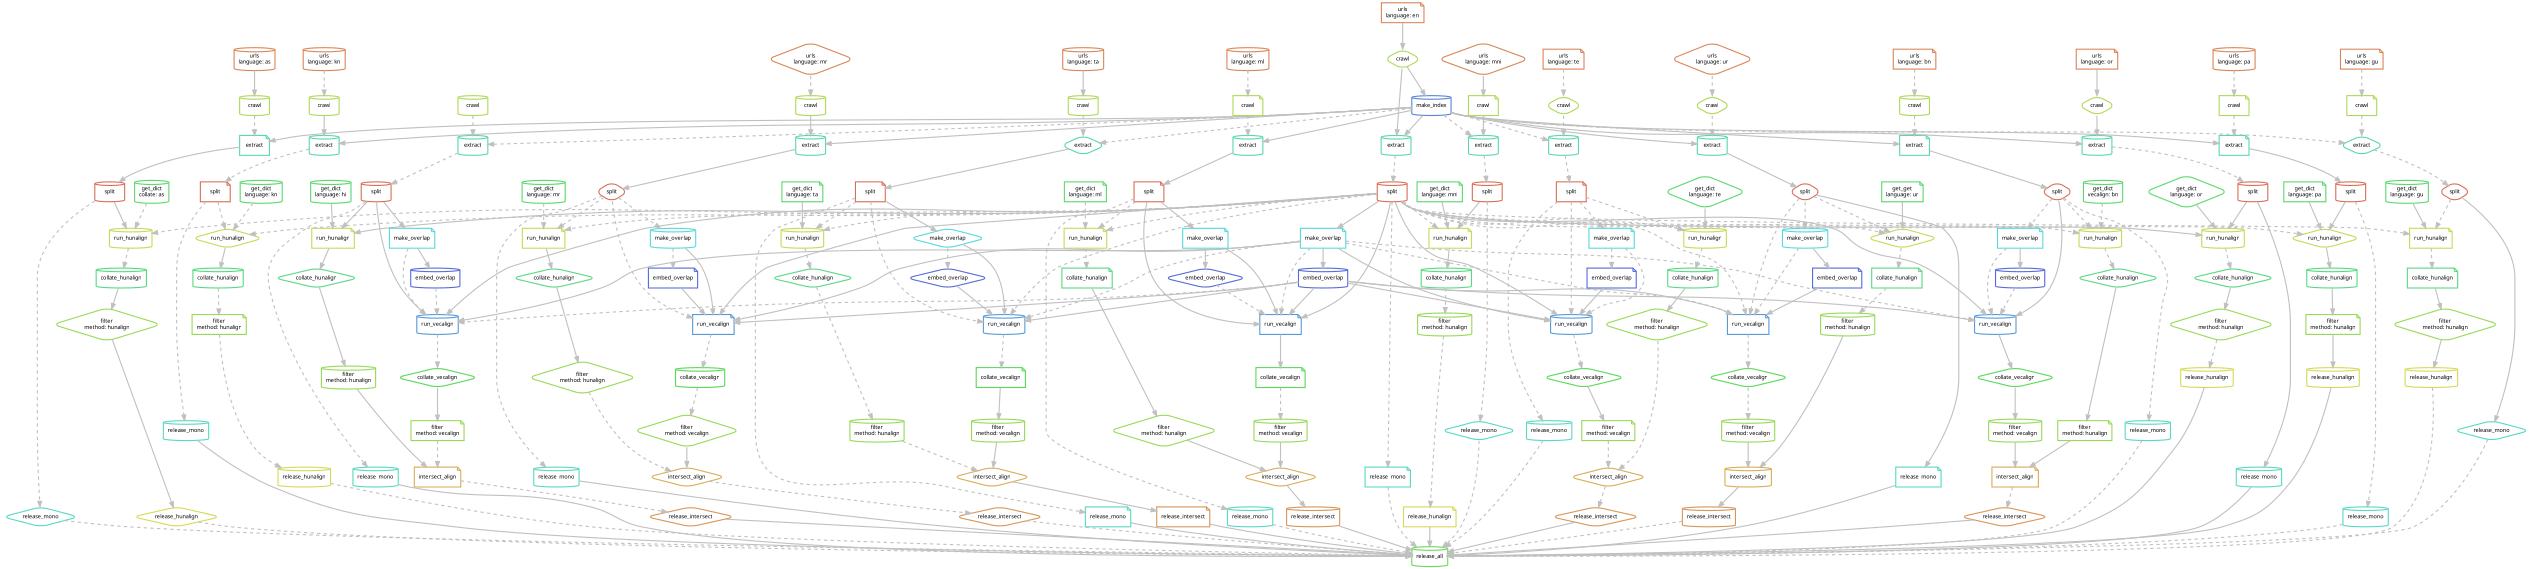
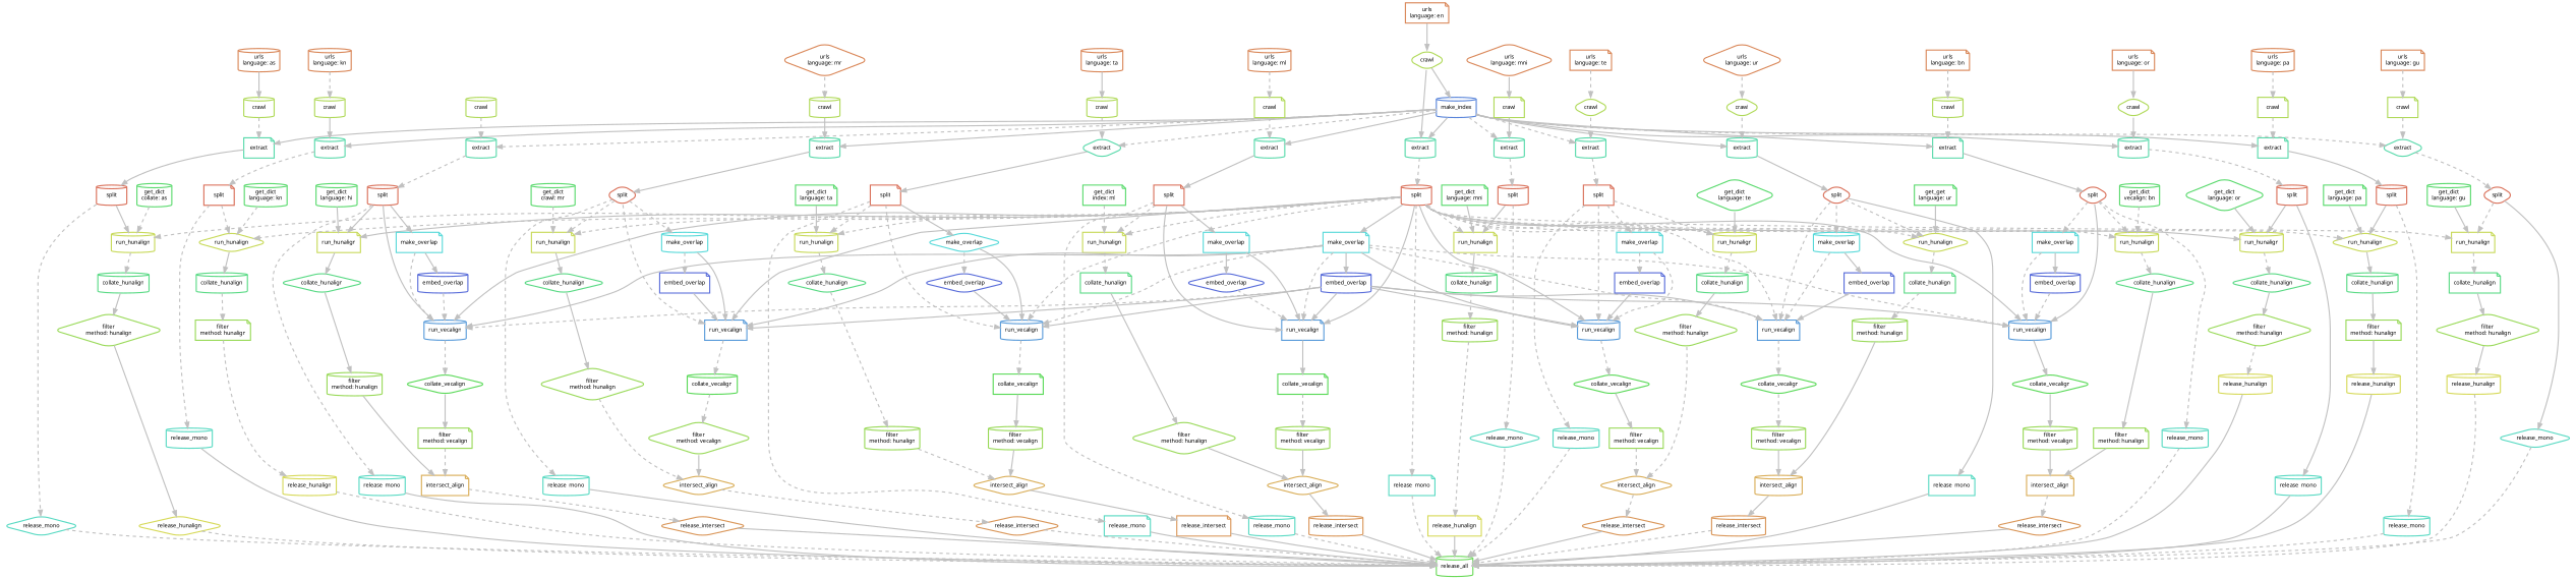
  digraph {
    bgcolor=white
    node [color="0.25 0.6 0.85" fontname=sans fontsize=10 penwidth=2 shape=cylinder style=rounded]
    edge [color=grey penwidth=2 style=dashed]
    n1 [color="0.31 0.6 0.85" label=release_all]
    n2 [color="0.08 0.6 0.85" label=release_intersect shape=diamond]
    n3 [color="0.11 0.6 0.85" label=intersect_align shape=note]
    n4 [label="filter\nmethod: vecalign" shape=note]
    n5 [color="0.33 0.6 0.85" label=collate_vecalign shape=diamond]
    n6 [color="0.58 0.6 0.85" label=run_vecalign]
    n7 [color="0.03 0.6 0.85" label=split]
    n8 [color="0.50 0.6 0.85" label=make_overlap shape=note]
    n9 [color="0.19 0.6 0.85" label=run_hunalign shape=note]
    n10 [color="0.19 0.6 0.85" label=run_hunalign]
    n11 [color="0.58 0.6 0.85" label=run_vecalign]
    n12 [color="0.19 0.6 0.85" label=run_hunalign]
    n13 [color="0.19 0.6 0.85" label=run_hunalign shape=diamond]
    n14 [color="0.58 0.6 0.85" label=run_vecalign shape=note]
    n15 [color="0.19 0.6 0.85" label=run_hunalign shape=note]
    n16 [color="0.19 0.6 0.85" label=run_hunalign shape=note]
    n17 [color="0.58 0.6 0.85" label=run_vecalign shape=note]
    n18 [color="0.19 0.6 0.85" label=run_hunalign shape=note]
    n19 [color="0.19 0.6 0.85" label=run_hunalign]
    n20 [color="0.19 0.6 0.85" label=run_hunalign shape=diamond]
    n21 [color="0.58 0.6 0.85" label=run_vecalign]
    n22 [color="0.19 0.6 0.85" label=run_hunalign]
    n23 [color="0.58 0.6 0.85" label=run_vecalign]
    n24 [color="0.19 0.6 0.85" label=run_hunalign]
    n25 [color="0.58 0.6 0.85" label=run_vecalign shape=note]
    n26 [color="0.19 0.6 0.85" label=run_hunalign shape=diamond]
    n27 [color="0.19 0.6 0.85" label=run_hunalign shape=note]
    n28 [color="0.47 0.6 0.85" label=release_mono shape=note]
    n29 [color="0.64 0.6 0.85" label=embed_overlap]
    n30 [color="0.39 0.6 0.85" label=collate_hunalign shape=diamond]
    n31 [color="0.39 0.6 0.85" label=collate_hunalign]
    n32 [color="0.33 0.6 0.85" label=collate_vecalign shape=diamond]
    n33 [color="0.39 0.6 0.85" label=collate_hunalign shape=diamond]
    n34 [color="0.39 0.6 0.85" label=collate_hunalign]
    n35 [color="0.33 0.6 0.85" label=collate_vecalign shape=note]
    n36 [color="0.39 0.6 0.85" label=collate_hunalign shape=note]
    n37 [color="0.39 0.6 0.85" label=collate_hunalign]
    n38 [color="0.33 0.6 0.85" label=collate_vecalign]
    n39 [color="0.39 0.6 0.85" label=collate_hunalign shape=diamond]
    n40 [color="0.39 0.6 0.85" label=collate_hunalign shape=diamond]
    n41 [color="0.39 0.6 0.85" label=collate_hunalign]
    n42 [color="0.33 0.6 0.85" label=collate_vecalign shape=note]
    n43 [color="0.39 0.6 0.85" label=collate_hunalign shape=diamond]
    n44 [color="0.33 0.6 0.85" label=collate_vecalign shape=diamond]
    n45 [color="0.39 0.6 0.85" label=collate_hunalign]
    n46 [color="0.33 0.6 0.85" label=collate_vecalign shape=diamond]
    n47 [color="0.39 0.6 0.85" label=collate_hunalign shape=note]
    n48 [color="0.39 0.6 0.85" label=collate_hunalign shape=note]
    n49 [color="0.44 0.6 0.85" label=extract]
    n50 [color="0.22 0.6 0.85" label=crawl shape=diamond]
    n51 [color="0.61 0.6 0.85" label=make_index]
    n52 [color="0.44 0.6 0.85" label=extract]
    n53 [color="0.44 0.6 0.85" label=extract shape=note]
    n54 [color="0.44 0.6 0.85" label=extract shape=note]
    n55 [color="0.44 0.6 0.85" label=extract]
    n56 [color="0.44 0.6 0.85" label=extract]
    n57 [color="0.44 0.6 0.85" label=extract]
    n58 [color="0.44 0.6 0.85" label=extract]
    n59 [color="0.44 0.6 0.85" label=extract]
    n60 [color="0.44 0.6 0.85" label=extract shape=note]
    n61 [color="0.44 0.6 0.85" label=extract shape=diamond]
    n62 [color="0.44 0.6 0.85" label=extract]
    n63 [color="0.44 0.6 0.85" label=extract]
    n64 [color="0.44 0.6 0.85" label=extract shape=diamond]
    n65 [color="0.06 0.6 0.85" label="urls\nlanguage: en" shape=note]
    n66 [color="0.03 0.6 0.85" label=split]
    n67 [color="0.03 0.6 0.85" label=split]
    n68 [color="0.03 0.6 0.85" label=split shape=diamond]
    n69 [color="0.03 0.6 0.85" label=split shape=note]
    n70 [color="0.03 0.6 0.85" label=split shape=note]
    n71 [color="0.03 0.6 0.85" label=split]
    n72 [color="0.03 0.6 0.85" label=split shape=diamond]
    n73 [color="0.03 0.6 0.85" label=split]
    n74 [color="0.03 0.6 0.85" label=split]
    n75 [color="0.03 0.6 0.85" label=split shape=note]
    n76 [color="0.03 0.6 0.85" label=split shape=note]
    n77 [color="0.03 0.6 0.85" label=split shape=diamond]
    n78 [color="0.03 0.6 0.85" label=split shape=diamond]
    n79 [color="0.50 0.6 0.85" label=make_overlap shape=note]
    n80 [color="0.47 0.6 0.85" label=release_mono]
    n81 [color="0.64 0.6 0.85" label=embed_overlap]
    n82 [color="0.22 0.6 0.85" label=crawl]
    n83 [label="filter\nmethod: hunalign"]
    n84 [color="0.36 0.6 0.85" label="get_dict\nlanguage: hi"]
    n85 [color="0.17 0.6 0.85" label=release_hunalign shape=diamond]
    n86 [label="filter\nmethod: hunalign" shape=diamond]
    n87 [color="0.47 0.6 0.85" label=release_mono shape=diamond]
    n88 [color="0.22 0.6 0.85" label=crawl]
    n89 [color="0.06 0.6 0.85" label="urls\nlanguage: as"]
    n90 [color="0.36 0.6 0.85" label="get_dict\ncollate: as"]
    n91 [color="0.08 0.6 0.85" label=release_intersect shape=diamond]
    n92 [color="0.11 0.6 0.85" label=intersect_align shape=note]
    n93 [label="filter\nmethod: vecalign"]
    n94 [color="0.50 0.6 0.85" label=make_overlap shape=note]
    n95 [color="0.47 0.6 0.85" label=release_mono]
    n96 [color="0.64 0.6 0.85" label=embed_overlap]
    n97 [color="0.22 0.6 0.85" label=crawl]
    n98 [color="0.06 0.6 0.85" label="urls\nlanguage: bn" shape=note]
    n99 [label="filter\nmethod: hunalign" shape=note]
    n100 [color="0.36 0.6 0.85" label="get_dict\nvecalign: bn"]
    n101 [color="0.17 0.6 0.85" label=release_hunalign]
    n102 [label="filter\nmethod: hunalign" shape=note]
    n103 [color="0.47 0.6 0.85" label=release_mono]
    n104 [color="0.22 0.6 0.85" label=crawl]
    n105 [color="0.06 0.6 0.85" label="urls\nlanguage: kn"]
    n106 [color="0.36 0.6 0.85" label="get_dict\nlanguage: kn"]
    n107 [color="0.08 0.6 0.85" label=release_intersect]
    n108 [color="0.11 0.6 0.85" label=intersect_align shape=diamond]
    n109 [label="filter\nmethod: vecalign"]
    n110 [color="0.50 0.6 0.85" label=make_overlap shape=note]
    n111 [color="0.47 0.6 0.85" label=release_mono]
    n112 [color="0.64 0.6 0.85" label=embed_overlap shape=diamond]
    n113 [color="0.22 0.6 0.85" label=crawl shape=note]
    n114 [color="0.06 0.6 0.85" label="urls\nlanguage: ml"]
    n115 [label="filter\nmethod: hunalign" shape=diamond]
-   n116 [color="0.36 0.6 0.85" label="get_dict\nlanguage: ml" shape=note]
+   n116 [color="0.36 0.6 0.85" label="get_dict\nindex: ml" shape=note]
    n117 [color="0.17 0.6 0.85" label=release_hunalign shape=note]
    n118 [label="filter\nmethod: hunalign"]
    n119 [color="0.47 0.6 0.85" label=release_mono shape=diamond]
    n120 [color="0.22 0.6 0.85" label=crawl shape=note]
    n121 [color="0.06 0.6 0.85" label="urls\nlanguage: mni" shape=diamond]
    n122 [color="0.36 0.6 0.85" label="get_dict\nlanguage: mni" shape=note]
    n123 [color="0.08 0.6 0.85" label=release_intersect shape=diamond]
    n124 [color="0.11 0.6 0.85" label=intersect_align shape=diamond]
    n125 [label="filter\nmethod: vecalign" shape=diamond]
    n126 [color="0.50 0.6 0.85" label=make_overlap]
    n127 [color="0.47 0.6 0.85" label=release_mono]
    n128 [color="0.64 0.6 0.85" label=embed_overlap shape=note]
    n129 [color="0.22 0.6 0.85" label=crawl]
    n130 [color="0.06 0.6 0.85" label="urls\nlanguage: mr" shape=diamond]
    n131 [label="filter\nmethod: hunalign" shape=diamond]
-   n132 [color="0.36 0.6 0.85" label="get_dict\nlanguage: mr"]
+   n132 [color="0.36 0.6 0.85" label="get_dict\ncrawl: mr"]
    n133 [color="0.17 0.6 0.85" label=release_hunalign]
    n134 [label="filter\nmethod: hunalign" shape=diamond]
    n135 [color="0.47 0.6 0.85" label=release_mono]
    n136 [color="0.22 0.6 0.85" label=crawl shape=diamond]
    n137 [color="0.06 0.6 0.85" label="urls\nlanguage: or" shape=note]
    n138 [color="0.36 0.6 0.85" label="get_dict\nlanguage: or" shape=diamond]
    n139 [color="0.17 0.6 0.85" label=release_hunalign]
    n140 [label="filter\nmethod: hunalign" shape=note]
    n141 [color="0.47 0.6 0.85" label=release_mono]
    n142 [color="0.22 0.6 0.85" label=crawl shape=note]
    n143 [color="0.06 0.6 0.85" label="urls\nlanguage: pa"]
    n144 [color="0.36 0.6 0.85" label="get_dict\nlanguage: pa" shape=note]
    n145 [color="0.08 0.6 0.85" label=release_intersect shape=note]
    n146 [color="0.11 0.6 0.85" label=intersect_align shape=diamond]
    n147 [label="filter\nmethod: vecalign"]
    n148 [color="0.50 0.6 0.85" label=make_overlap shape=diamond]
    n149 [color="0.47 0.6 0.85" label=release_mono shape=note]
    n150 [color="0.64 0.6 0.85" label=embed_overlap shape=diamond]
    n151 [color="0.22 0.6 0.85" label=crawl]
    n152 [color="0.06 0.6 0.85" label="urls\nlanguage: ta"]
    n153 [label="filter\nmethod: hunalign"]
    n154 [color="0.36 0.6 0.85" label="get_dict\nlanguage: ta" shape=note]
    n155 [color="0.08 0.6 0.85" label=release_intersect shape=diamond]
    n156 [color="0.11 0.6 0.85" label=intersect_align shape=diamond]
    n157 [label="filter\nmethod: vecalign" shape=note]
    n158 [color="0.50 0.6 0.85" label=make_overlap shape=note]
    n159 [color="0.47 0.6 0.85" label=release_mono]
    n160 [color="0.64 0.6 0.85" label=embed_overlap shape=note]
    n161 [color="0.22 0.6 0.85" label=crawl shape=diamond]
    n162 [color="0.06 0.6 0.85" label="urls\nlanguage: te" shape=note]
    n163 [label="filter\nmethod: hunalign" shape=diamond]
    n164 [color="0.36 0.6 0.85" label="get_dict\nlanguage: te" shape=diamond]
    n165 [color="0.08 0.6 0.85" label=release_intersect]
    n166 [color="0.11 0.6 0.85" label=intersect_align]
    n167 [label="filter\nmethod: vecalign"]
    n168 [color="0.50 0.6 0.85" label=make_overlap]
    n169 [color="0.47 0.6 0.85" label=release_mono shape=note]
    n170 [color="0.64 0.6 0.85" label=embed_overlap shape=note]
    n171 [color="0.22 0.6 0.85" label=crawl shape=diamond]
    n172 [color="0.06 0.6 0.85" label="urls\nlanguage: ur" shape=diamond]
    n173 [label="filter\nmethod: hunalign"]
    n174 [color="0.36 0.6 0.85" label="get_get\nlanguage: ur" shape=note]
    n175 [color="0.17 0.6 0.85" label=release_hunalign]
    n176 [label="filter\nmethod: hunalign" shape=diamond]
    n177 [color="0.47 0.6 0.85" label=release_mono shape=diamond]
    n178 [color="0.22 0.6 0.85" label=crawl shape=note]
    n179 [color="0.06 0.6 0.85" label="urls\nlanguage: gu" shape=note]
    n180 [color="0.36 0.6 0.85" label="get_dict\nlanguage: gu"]
    n2 -> n1 [style=solid]
    n3 -> n2
    n4 -> n3
    n5 -> n4 [style=solid]
    n6 -> n5
    n7 -> n6 [style=solid]
    n7 -> n8 [style=solid]
    n7 -> n9 [style=solid]
    n7 -> n10
    n7 -> n11 [style=solid]
    n7 -> n12
    n7 -> n13
    n7 -> n14 [style=solid]
    n7 -> n15
    n7 -> n16
    n7 -> n17 [style=solid]
    n7 -> n18
    n7 -> n19 [style=solid]
    n7 -> n20
    n7 -> n21
    n7 -> n22
    n7 -> n23 [style=solid]
    n7 -> n24
    n7 -> n25
    n7 -> n26
    n7 -> n27
    n7 -> n28
    n8 -> n6 [style=solid]
    n8 -> n11
    n8 -> n14
    n8 -> n17 [style=solid]
    n8 -> n21
    n8 -> n23 [style=solid]
    n8 -> n25
    n8 -> n29 [style=solid]
    n9 -> n30 [style=solid]
    n10 -> n31
    n11 -> n32 [style=solid]
    n12 -> n33
    n13 -> n34 [style=solid]
    n14 -> n35 [style=solid]
    n15 -> n36
    n16 -> n37 [style=solid]
    n17 -> n38
    n18 -> n39 [style=solid]
    n19 -> n40
    n20 -> n41 [style=solid]
    n21 -> n42
    n22 -> n43
    n23 -> n44
    n24 -> n45
    n25 -> n46
    n26 -> n47
    n27 -> n48
    n28 -> n1
    n29 -> n6
    n29 -> n11 [style=solid]
    n29 -> n14 [style=solid]
    n29 -> n17 [style=solid]
    n29 -> n21 [style=solid]
    n29 -> n23 [style=solid]
    n29 -> n25 [style=solid]
    n30 -> n83 [style=solid]
    n31 -> n86 [style=solid]
    n32 -> n93 [style=solid]
    n33 -> n99 [style=solid]
    n34 -> n102
    n35 -> n109
    n36 -> n115 [style=solid]
    n37 -> n118
    n38 -> n125
    n39 -> n131 [style=solid]
    n40 -> n134 [style=solid]
    n41 -> n140 [style=solid]
    n42 -> n147 [style=solid]
    n43 -> n153
    n44 -> n157 [style=solid]
    n45 -> n163 [style=solid]
    n46 -> n167
    n47 -> n173
    n48 -> n176 [style=solid]
    n49 -> n7
    n50 -> n49 [style=solid]
    n50 -> n51 [style=solid]
    n51 -> n49 [style=solid]
    n51 -> n52
    n51 -> n53 [style=solid]
    n51 -> n54 [style=solid]
    n51 -> n55 [style=solid]
    n51 -> n56 [style=solid]
    n51 -> n57
    n51 -> n58 [style=solid]
    n51 -> n59 [style=solid]
    n51 -> n60 [style=solid]
    n51 -> n61
    n51 -> n62
    n51 -> n63 [style=solid]
    n51 -> n64
    n52 -> n66
    n53 -> n67 [style=solid]
    n54 -> n68 [style=solid]
    n55 -> n69
    n56 -> n70 [style=solid]
    n57 -> n71
    n58 -> n72 [style=solid]
    n59 -> n73
    n60 -> n74 [style=solid]
    n61 -> n75 [style=solid]
    n62 -> n76
    n63 -> n77 [style=solid]
    n64 -> n78
    n65 -> n50 [style=solid]
    n66 -> n6 [style=solid]
    n66 -> n9 [style=solid]
    n66 -> n79 [style=solid]
    n66 -> n80
    n67 -> n10 [style=solid]
    n67 -> n87
    n68 -> n11 [style=solid]
    n68 -> n12
    n68 -> n94
    n68 -> n95
    n69 -> n13
    n69 -> n103
    n70 -> n14 [style=solid]
    n70 -> n15
    n70 -> n110 [style=solid]
    n70 -> n111
    n71 -> n16 [style=solid]
    n71 -> n119
    n72 -> n17
    n72 -> n18
    n72 -> n126
    n72 -> n127
    n73 -> n19 [style=solid]
    n73 -> n135 [style=solid]
    n74 -> n20 [style=solid]
    n74 -> n141
    n75 -> n21
    n75 -> n22
    n75 -> n148 [style=solid]
    n75 -> n149
    n76 -> n23
    n76 -> n24
    n76 -> n158
    n76 -> n159
    n77 -> n25
    n77 -> n26
    n77 -> n168
    n77 -> n169 [style=solid]
    n78 -> n27
    n78 -> n177 [style=solid]
    n79 -> n6
    n79 -> n81 [style=solid]
    n80 -> n1 [style=solid]
    n81 -> n6
    n82 -> n52
    n83 -> n3 [style=solid]
    n84 -> n9 [style=solid]
    n85 -> n1
    n86 -> n85 [style=solid]
    n87 -> n1
    n88 -> n53
    n89 -> n88 [style=solid]
    n90 -> n10
    n91 -> n1 [style=solid]
    n92 -> n91
    n93 -> n92 [style=solid]
    n94 -> n11
    n94 -> n96 [style=solid]
    n95 -> n1
    n96 -> n11
    n97 -> n54
    n98 -> n97
    n99 -> n92 [style=solid]
    n100 -> n12
    n101 -> n1
    n102 -> n101
    n103 -> n1 [style=solid]
    n104 -> n55 [style=solid]
    n105 -> n104
    n106 -> n13
    n107 -> n1 [style=solid]
    n108 -> n107 [style=solid]
    n109 -> n108 [style=solid]
    n110 -> n14 [style=solid]
    n110 -> n112 [style=solid]
    n111 -> n1
    n112 -> n14
    n113 -> n56
    n114 -> n113
    n115 -> n108 [style=solid]
    n116 -> n15
    n117 -> n1 [style=solid]
    n118 -> n117
    n119 -> n1
    n120 -> n57 [style=solid]
    n121 -> n120 [style=solid]
    n122 -> n16 [style=solid]
    n123 -> n1
    n124 -> n123
    n125 -> n124 [style=solid]
    n126 -> n17 [style=solid]
    n126 -> n128
    n127 -> n1 [style=solid]
    n128 -> n17 [style=solid]
    n129 -> n58 [style=solid]
    n130 -> n129
    n131 -> n124
    n132 -> n18
    n133 -> n1 [style=solid]
    n134 -> n133
    n135 -> n1 [style=solid]
    n136 -> n59 [style=solid]
    n137 -> n136 [style=solid]
    n138 -> n19 [style=solid]
    n139 -> n1 [style=solid]
    n140 -> n139 [style=solid]
    n141 -> n1
    n142 -> n60
    n143 -> n142
    n144 -> n20 [style=solid]
    n145 -> n1 [style=solid]
    n146 -> n145 [style=solid]
    n147 -> n146 [style=solid]
    n148 -> n21 [style=solid]
    n148 -> n150
    n149 -> n1 [style=solid]
    n150 -> n21 [style=solid]
    n151 -> n61
    n152 -> n151 [style=solid]
    n153 -> n146
    n154 -> n22 [style=solid]
    n155 -> n1 [style=solid]
    n156 -> n155
    n157 -> n156
    n158 -> n23
    n158 -> n160
    n159 -> n1
    n160 -> n23 [style=solid]
    n161 -> n62
    n162 -> n161
    n163 -> n156
    n164 -> n24 [style=solid]
    n165 -> n1
    n166 -> n165 [style=solid]
    n167 -> n166 [style=solid]
    n168 -> n25
    n168 -> n170 [style=solid]
    n169 -> n1 [style=solid]
    n170 -> n25 [style=solid]
    n171 -> n63
    n172 -> n171
    n173 -> n166 [style=solid]
    n174 -> n26 [style=solid]
    n175 -> n1
    n176 -> n175 [style=solid]
    n177 -> n1
    n178 -> n64
    n179 -> n178
    n180 -> n27 [style=solid]
  }
